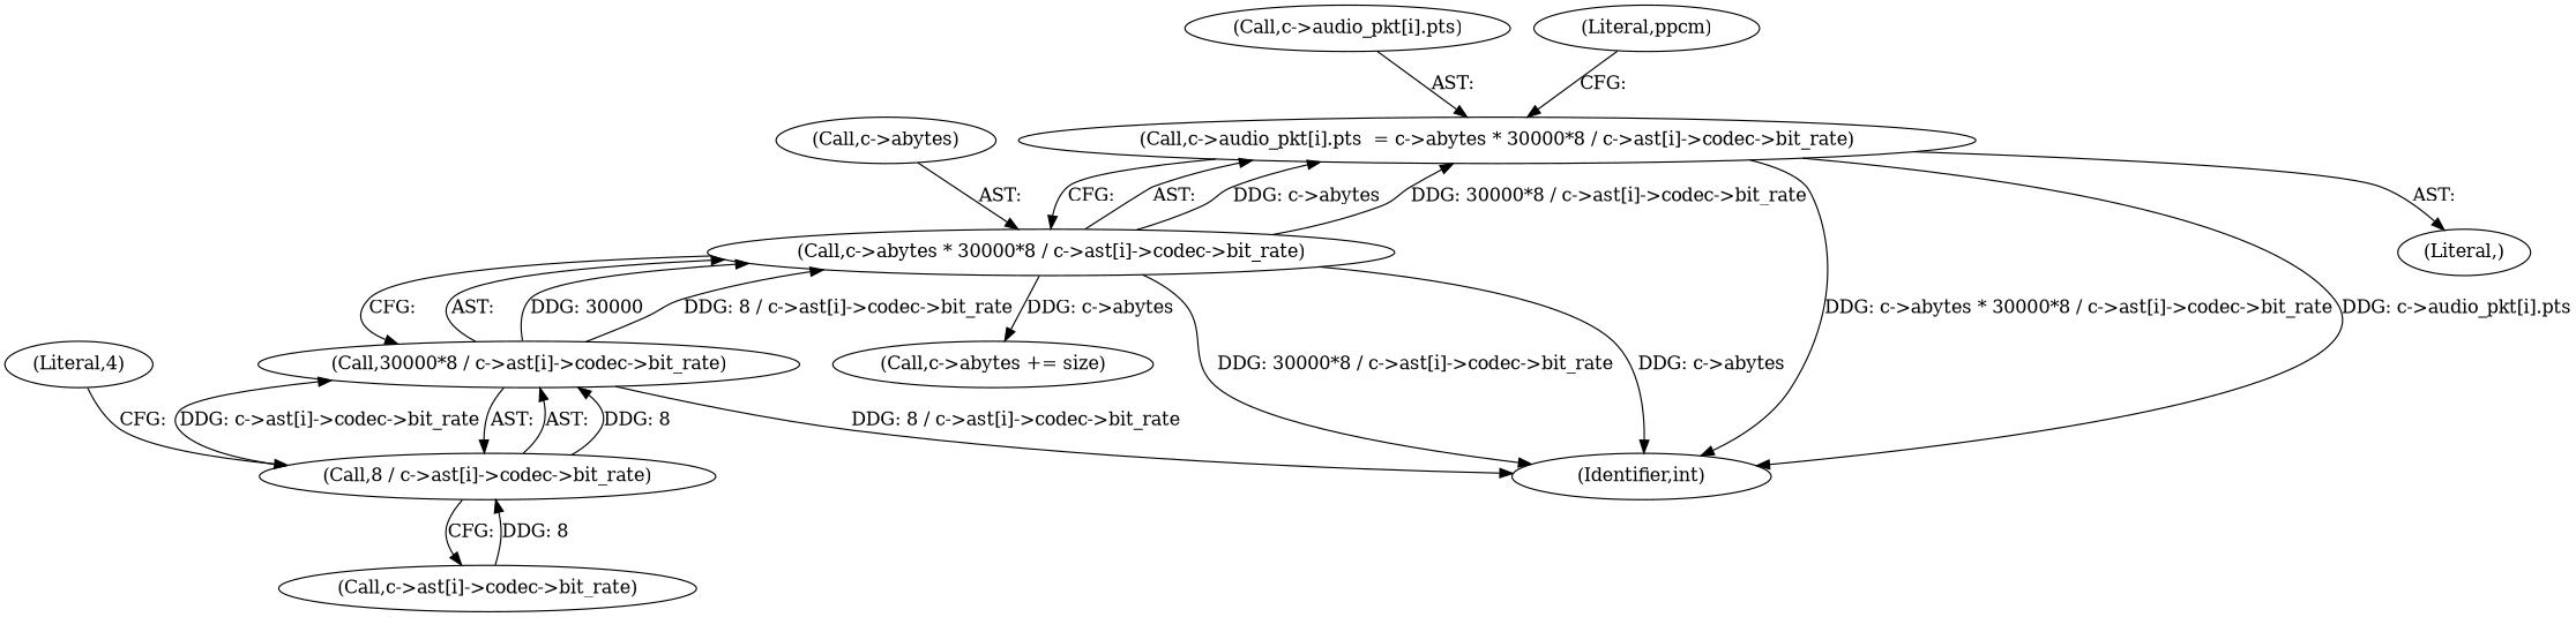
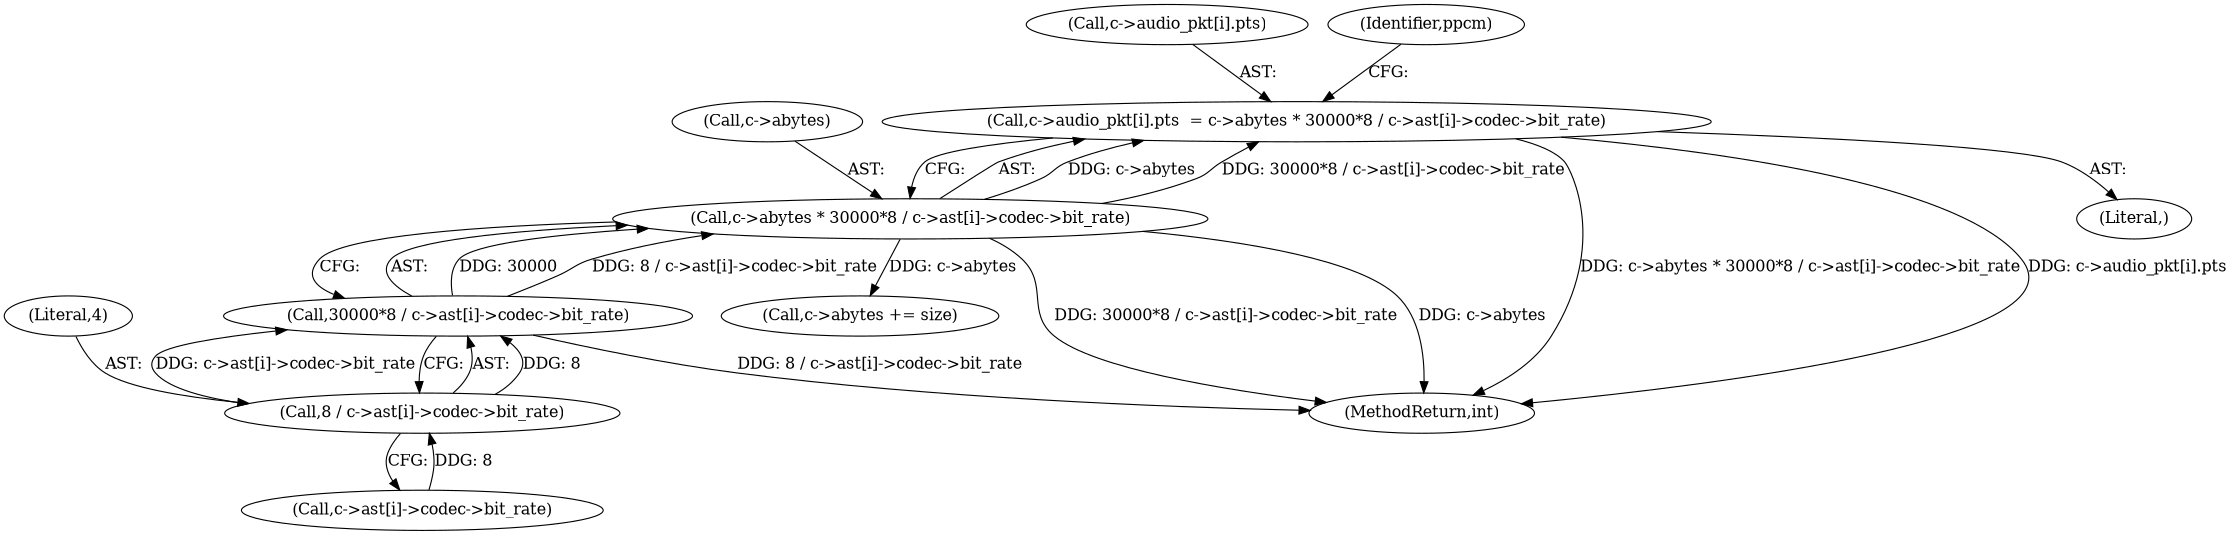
  digraph {
    n1 [label="(Call,c->audio_pkt[i].pts  = c->abytes * 30000*8 / c->ast[i]->codec->bit_rate)"]
    n2 [label="(Call,c->abytes * 30000*8 / c->ast[i]->codec->bit_rate)"]
    n3 [label="(Literal,)"]
-   n4 [label="(Identifier,int)"]
+   n4 [label="(MethodReturn,int)"]
    n5 [label="(Call,30000*8 / c->ast[i]->codec->bit_rate)"]
    n6 [label="(Call,c->abytes += size)"]
    n7 [label="(Call,8 / c->ast[i]->codec->bit_rate)"]
    n8 [label="(Call,c->ast[i]->codec->bit_rate)"]
    n9 [label="(Literal,4)"]
    n10 [label="(Call,c->abytes)"]
    n11 [label="(Call,c->audio_pkt[i].pts)"]
-   n12 [label="(Literal,ppcm)"]
+   n12 [label="(Identifier,ppcm)"]
    n1 -> n2 [label="CFG: "]
    n1 -> n3 [label="AST: "]
    n1 -> n4 [label="DDG: c->abytes * 30000*8 / c->ast[i]->codec->bit_rate"]
    n1 -> n4 [label="DDG: c->audio_pkt[i].pts"]
    n2 -> n1 [label="AST: "]
    n2 -> n1 [label="DDG: c->abytes"]
    n2 -> n1 [label="DDG: 30000*8 / c->ast[i]->codec->bit_rate"]
    n2 -> n4 [label="DDG: 30000*8 / c->ast[i]->codec->bit_rate"]
    n2 -> n4 [label="DDG: c->abytes"]
    n2 -> n5 [label="CFG: "]
    n2 -> n6 [label="DDG: c->abytes"]
    n5 -> n2 [label="AST: "]
    n5 -> n2 [label="DDG: 30000"]
    n5 -> n2 [label="DDG: 8 / c->ast[i]->codec->bit_rate"]
    n5 -> n4 [label="DDG: 8 / c->ast[i]->codec->bit_rate"]
-   n5 -> n7 [label="AST: "]
+   n5 -> n7 [label="CFG: "]
    n7 -> n5 [label="AST: "]
    n7 -> n5 [label="DDG: 8"]
    n7 -> n5 [label="DDG: c->ast[i]->codec->bit_rate"]
    n7 -> n8 [label="CFG: "]
    n8 -> n7 [label="DDG: 8"]
-   n9 -> n7 [label="CFG: "]
+   n9 -> n7 [label="AST: "]
    n10 -> n2 [label="AST: "]
    n11 -> n1 [label="AST: "]
    n12 -> n1 [label="CFG: "]
  }
